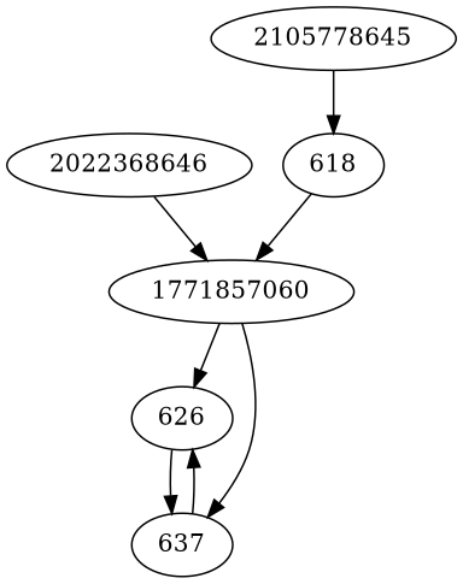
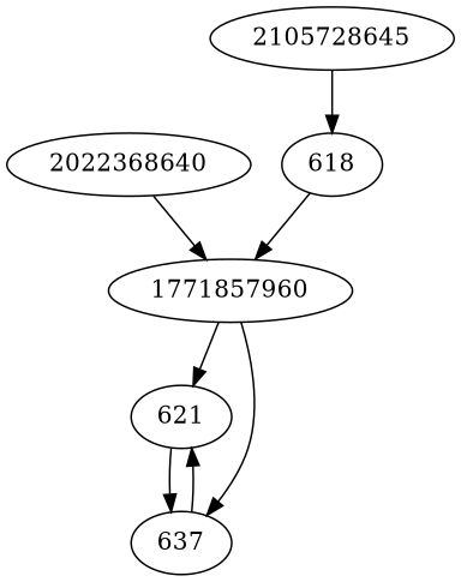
  strict digraph {
-   2022368640 [label=2022368646]
-   1771857960 [label=1771857060]
-   626
+   2022368640
+   1771857960
+   626 [label=621]
    n4 [label=637]
    618
-   2105778645
+   2105778645 [label=2105728645]
    2022368640 -> 1771857960
    1771857960 -> 626
    1771857960 -> n4
    626 -> n4
    n4 -> 626
    618 -> 1771857960
    2105778645 -> 618
  }
